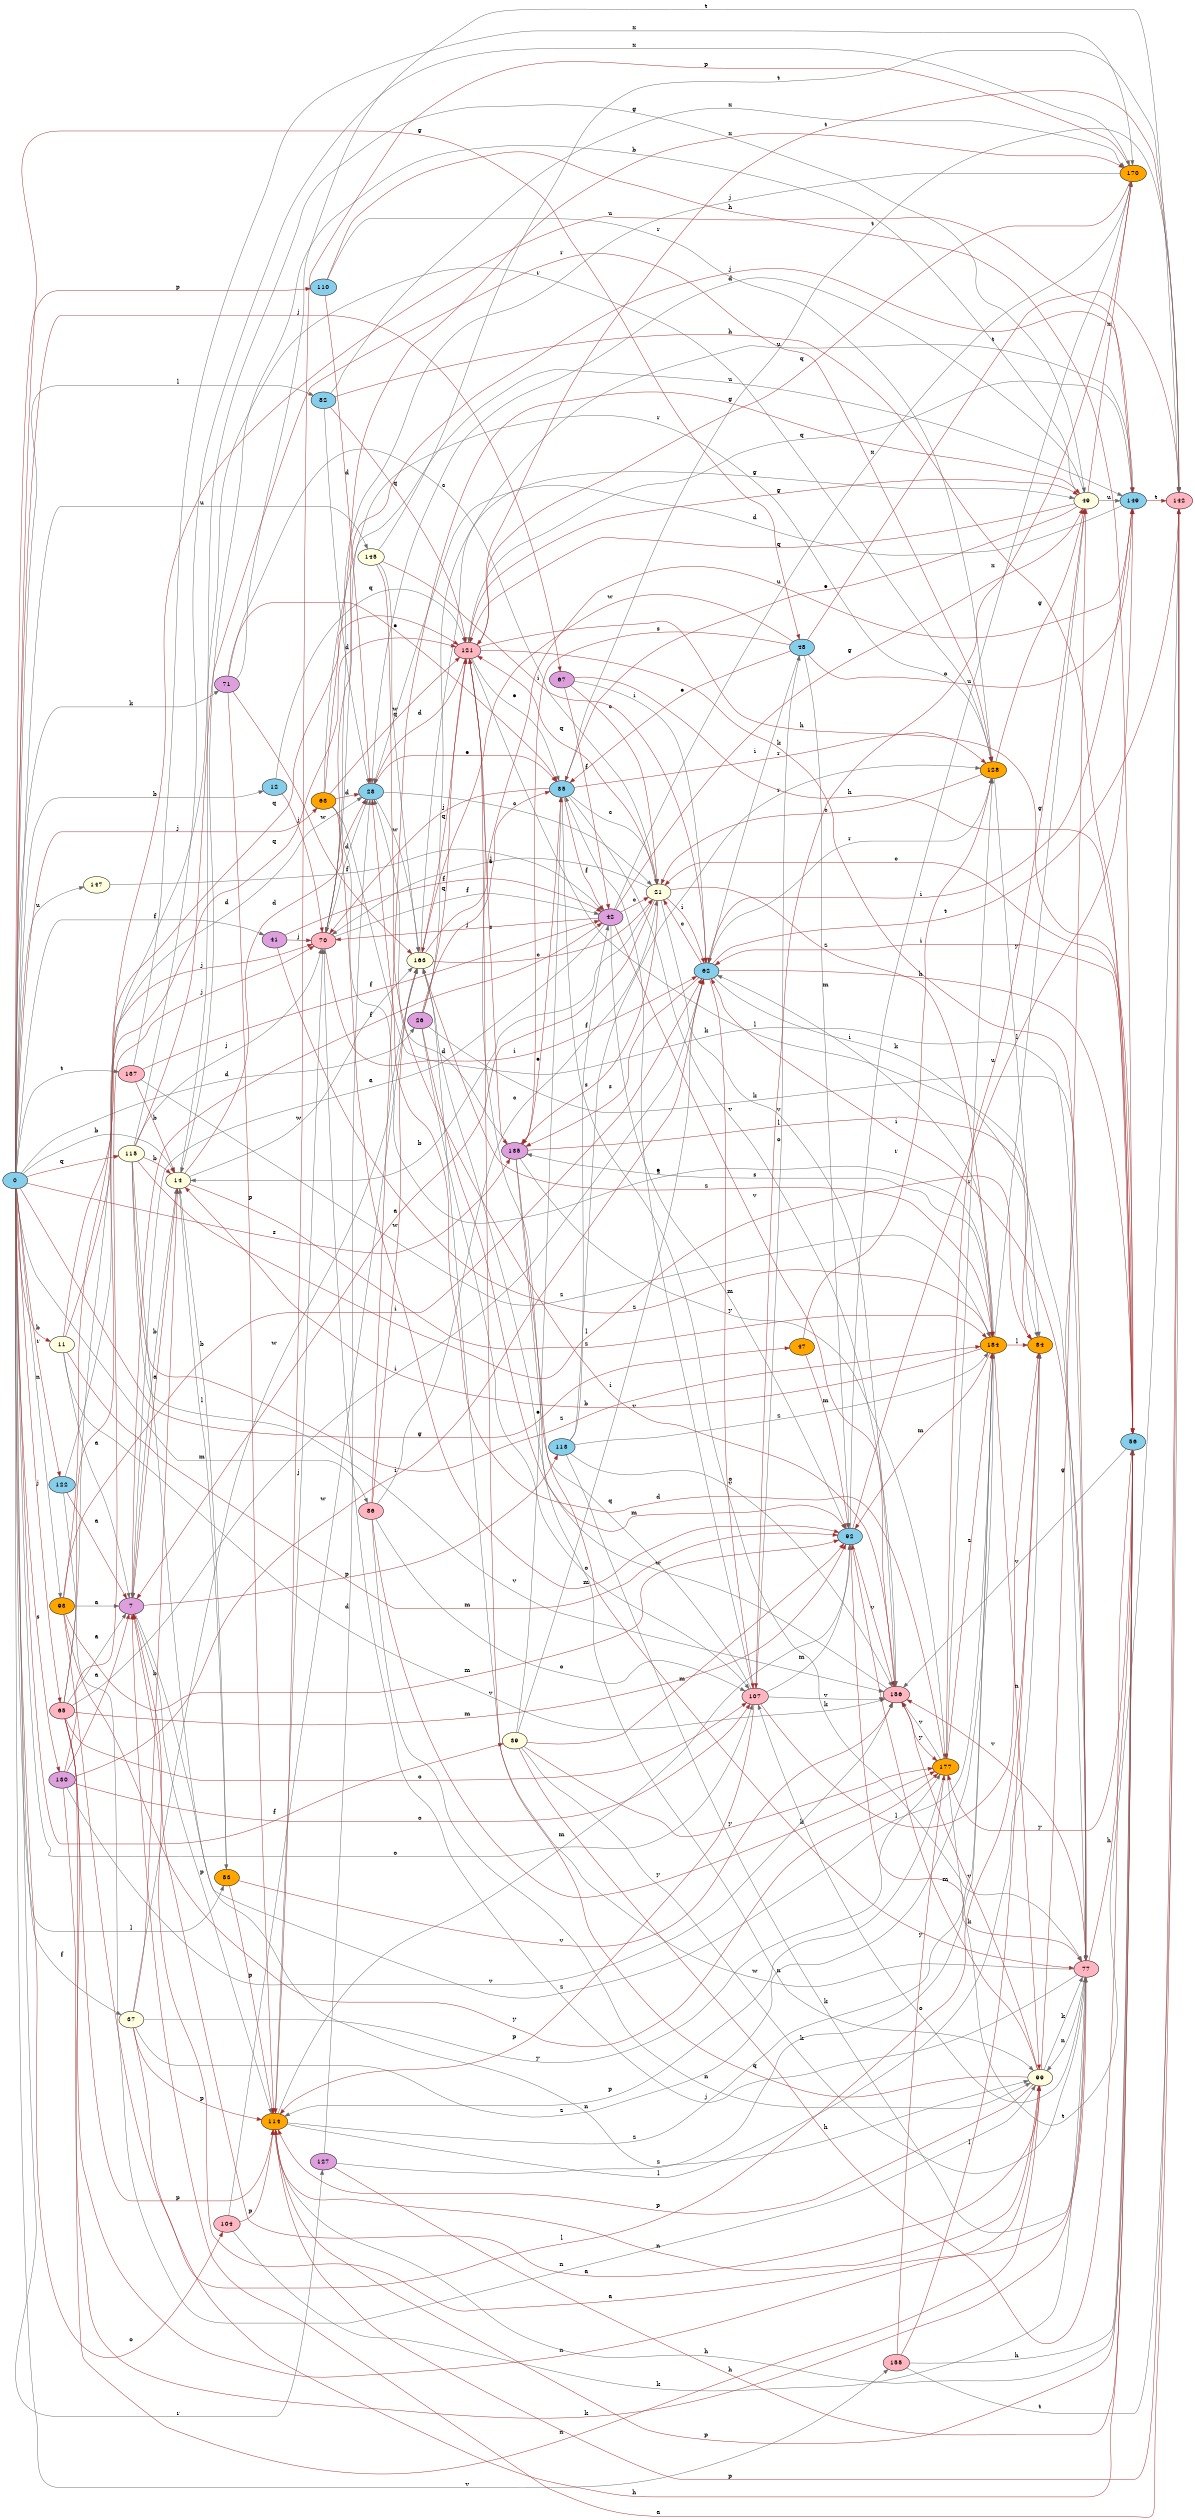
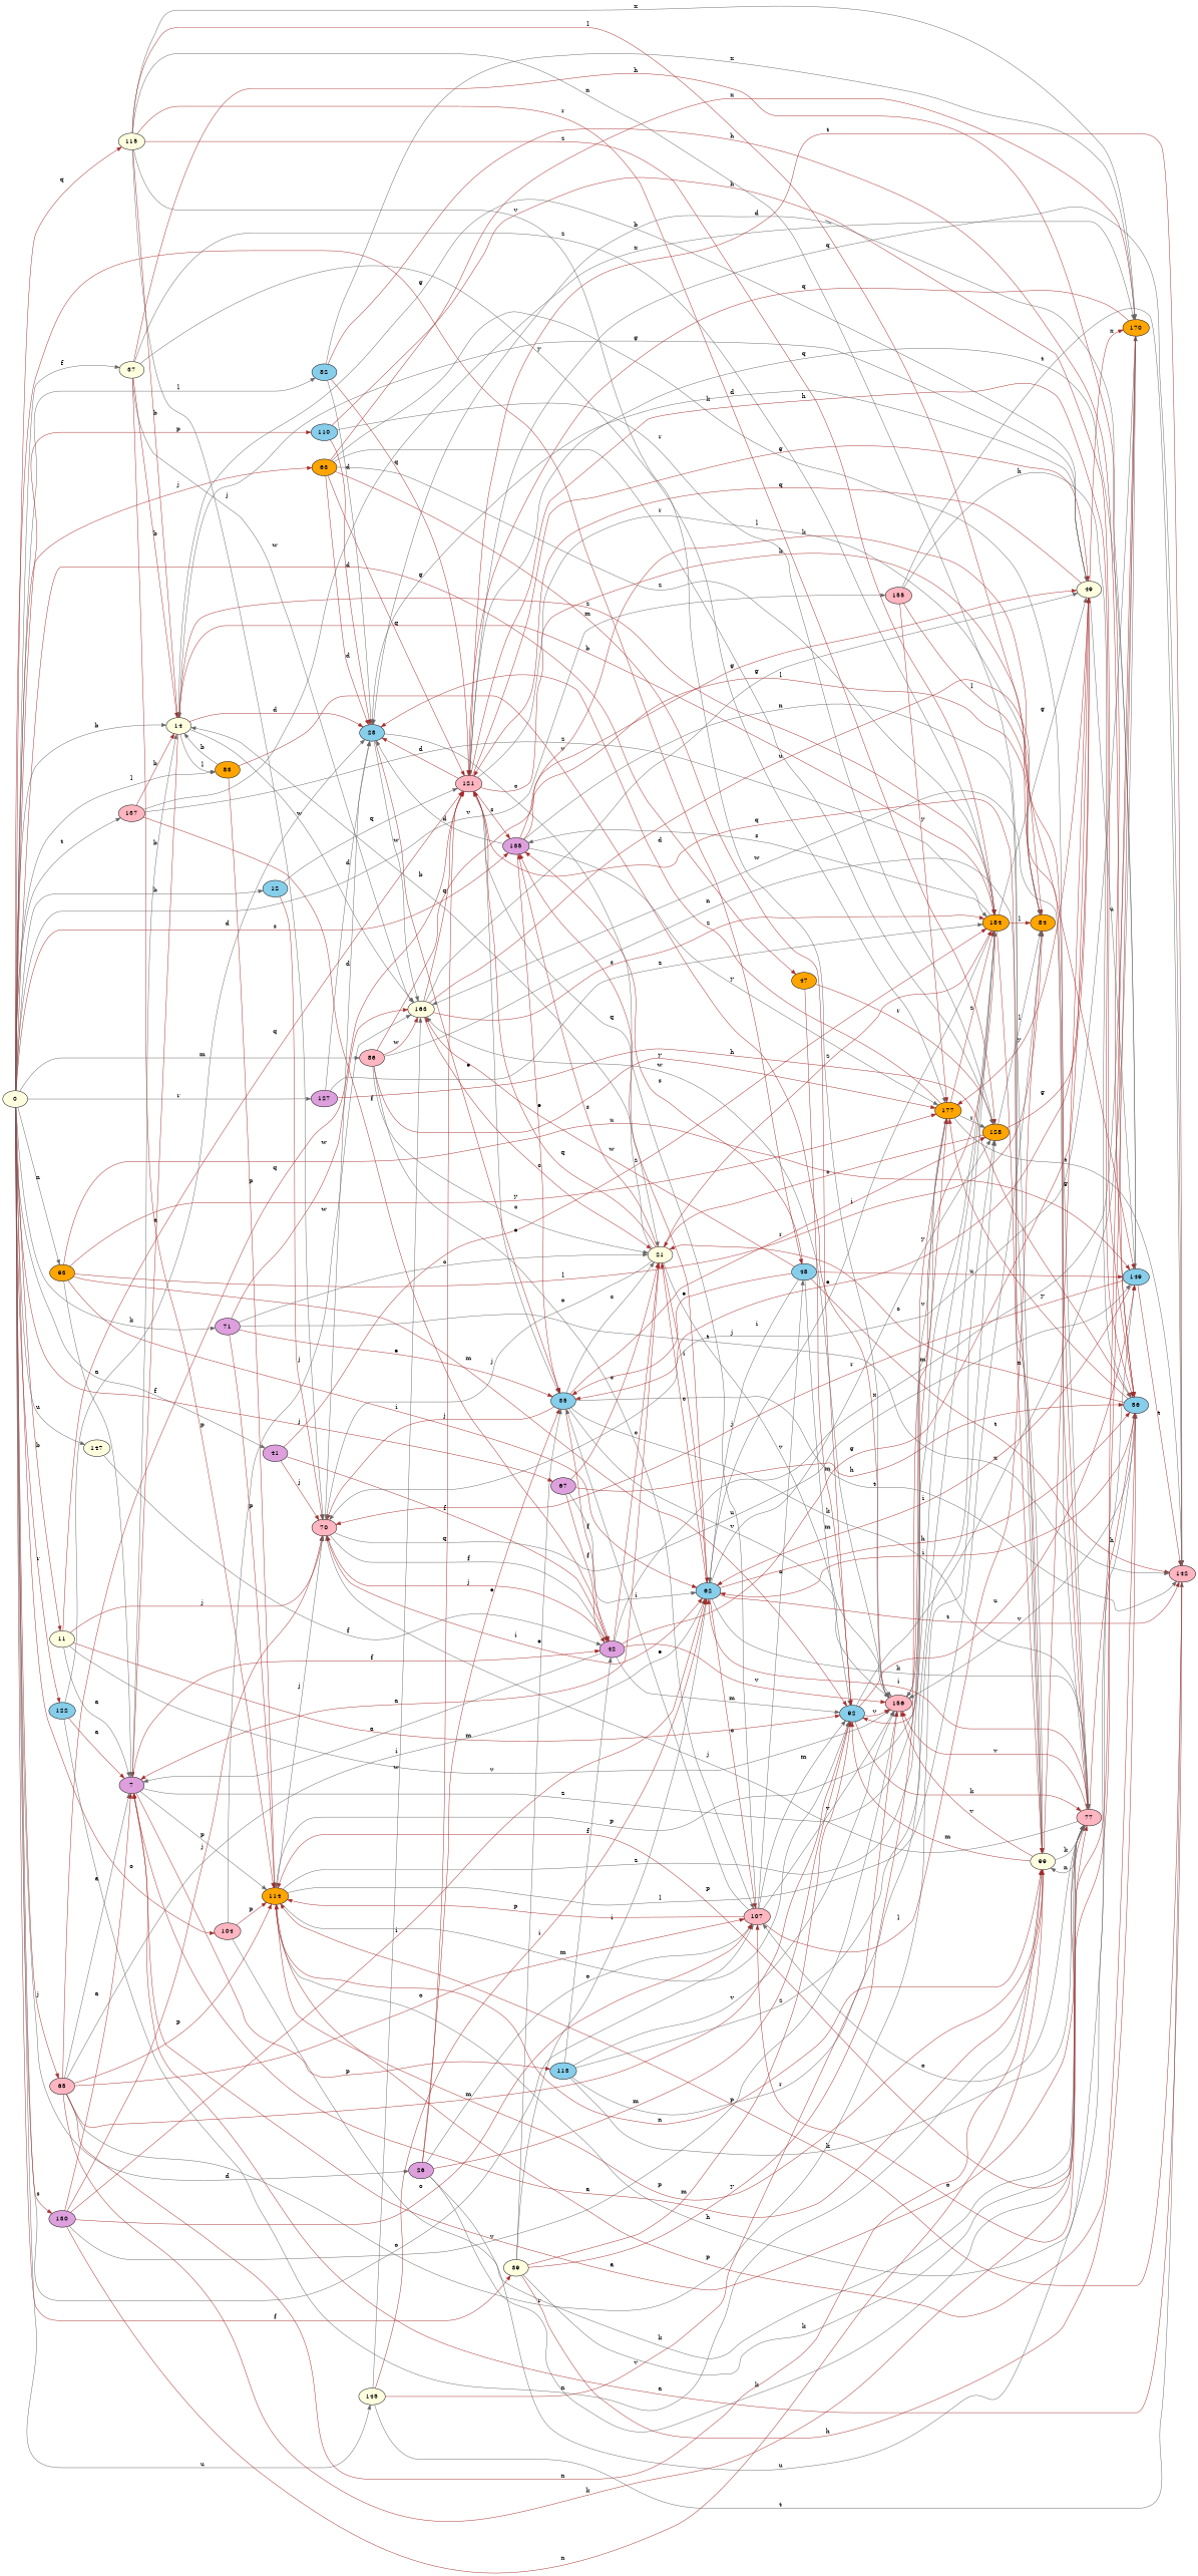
  strict digraph {
    rankdir=LR
    node [fillcolor=lightyellow style=filled]
    edge [color=brown]
-   0 [fillcolor=skyblue]
+   0
    11
    12 [fillcolor=skyblue]
    14
    26 [fillcolor=plum]
    37
    39
    41 [fillcolor=plum]
    47 [fillcolor=orange]
    48 [fillcolor=skyblue]
    63 [fillcolor=orange]
    65 [fillcolor=lightpink]
    67 [fillcolor=plum]
    71 [fillcolor=plum]
    82 [fillcolor=skyblue]
    83 [fillcolor=orange]
    86 [fillcolor=lightpink]
    93 [fillcolor=orange]
    104 [fillcolor=lightpink]
    107 [fillcolor=lightpink]
    110 [fillcolor=skyblue]
    115
    122 [fillcolor=skyblue]
    127 [fillcolor=plum]
    130 [fillcolor=plum]
    135 [fillcolor=plum]
    137 [fillcolor=lightpink]
    145
    147
    155 [fillcolor=lightpink]
    7 [fillcolor=plum]
    70 [fillcolor=lightpink]
    92 [fillcolor=skyblue]
    121 [fillcolor=lightpink]
    156 [fillcolor=lightpink]
    184 [fillcolor=orange]
    28 [fillcolor=skyblue]
    49
    163
    35 [fillcolor=skyblue]
    77 [fillcolor=lightpink]
    149 [fillcolor=skyblue]
    114 [fillcolor=orange]
    56 [fillcolor=skyblue]
    177 [fillcolor=orange]
    62 [fillcolor=skyblue]
    42 [fillcolor=plum]
    128 [fillcolor=orange]
    142 [fillcolor=lightpink]
    170 [fillcolor=orange]
    99
    21
    84 [fillcolor=orange]
    113 [fillcolor=skyblue]
    0 -> 11 [label=b]
    0 -> 12 [color=gray40 label=b]
    0 -> 14 [color=gray40 label=b]
    0 -> 26 [color=gray40 label=d]
    0 -> 37 [color=gray40 label=f]
    0 -> 39 [label=f]
    0 -> 41 [color=gray40 label=f]
    0 -> 47 [label=g]
    0 -> 48 [label=g]
    0 -> 63 [label=j]
    0 -> 65 [label=j]
    0 -> 67 [label=j]
    0 -> 71 [color=gray40 label=k]
    0 -> 82 [color=gray40 label=l]
    0 -> 83 [color=gray40 label=l]
    0 -> 86 [color=gray40 label=m]
    0 -> 93 [color=gray40 label=n]
    0 -> 104 [label=o]
    0 -> 107 [color=gray40 label=o]
    0 -> 110 [label=p]
    0 -> 115 [label=q]
    0 -> 122 [label=r]
    0 -> 127 [color=gray40 label=r]
    0 -> 130 [label=s]
    0 -> 135 [label=s]
    0 -> 137 [color=gray40 label=t]
    0 -> 145 [color=gray40 label=u]
    0 -> 147 [color=gray40 label=u]
    0 -> 155 [color=gray40 label=v]
    11 -> 7 [color=gray40 label=a]
    11 -> 70 [label=j]
    11 -> 92 [label=m]
    11 -> 121 [label=q]
    11 -> 156 [color=gray40 label=v]
    12 -> 70 [label=j]
    12 -> 121 [color=gray40 label=q]
    14 -> 83 [color=gray40 label=l]
    14 -> 7 [label=a]
    14 -> 184 [label=z]
    14 -> 28 [label=d]
    14 -> 49 [color=gray40 label=g]
    14 -> 163 [color=gray40 label=w]
    26 -> 107 [color=gray40 label=o]
    26 -> 92 [label=m]
    26 -> 121 [label=q]
    26 -> 35 [label=e]
    26 -> 77 [color=gray40 label=k]
    26 -> 149 [color=gray40 label=u]
    37 -> 14 [label=b]
    37 -> 184 [color=gray40 label=z]
    37 -> 163 [color=gray40 label=w]
    37 -> 114 [label=p]
    37 -> 56 [label=h]
    37 -> 177 [color=gray40 label=y]
    39 -> 92 [label=m]
    39 -> 35 [color=gray40 label=e]
    39 -> 77 [color=gray40 label=k]
    39 -> 56 [label=h]
    39 -> 177 [label=y]
    39 -> 62 [color=gray40 label=i]
    41 -> 70 [label=j]
    41 -> 184 [label=z]
    41 -> 42 [label=f]
    47 -> 92 [label=m]
    47 -> 128 [label=r]
    48 -> 135 [label=s]
    48 -> 92 [color=gray40 label=m]
    48 -> 163 [label=w]
    48 -> 35 [label=e]
    48 -> 149 [label=u]
    48 -> 62 [color=gray40 label=i]
    48 -> 142 [label=t]
    63 -> 92 [label=m]
    63 -> 121 [label=q]
    63 -> 184 [color=gray40 label=z]
    63 -> 28 [label=d]
    63 -> 77 [color=gray40 label=k]
    63 -> 128 [color=gray40 label=r]
    63 -> 170 [label=x]
    65 -> 107 [label=o]
    65 -> 7 [color=gray40 label=a]
    65 -> 92 [label=m]
    65 -> 121 [label=q]
    65 -> 77 [label=k]
    65 -> 114 [label=p]
    65 -> 62 [color=gray40 label=i]
    65 -> 128 [color=gray40 label=r]
    65 -> 99 [label=n]
    67 -> 56 [label=h]
    67 -> 62 [color=gray40 label=i]
    67 -> 42 [label=f]
    67 -> 21 [label=c]
    71 -> 163 [label=w]
    71 -> 35 [label=e]
    71 -> 114 [label=p]
    71 -> 142 [color=gray40 label=t]
    71 -> 21 [color=gray40 label=c]
    82 -> 121 [label=q]
    82 -> 28 [color=gray40 label=d]
    82 -> 56 [label=h]
    82 -> 170 [color=gray40 label=x]
    83 -> 14 [color=gray40 label=b]
    83 -> 156 [label=v]
    83 -> 114 [label=p]
    86 -> 107 [color=gray40 label=o]
    86 -> 49 [label=g]
    86 -> 163 [label=w]
    86 -> 177 [label=y]
    86 -> 99 [color=gray40 label=n]
    86 -> 21 [color=gray40 label=c]
    93 -> 7 [color=gray40 label=a]
    93 -> 92 [label=m]
    93 -> 149 [label=u]
    93 -> 177 [label=y]
    93 -> 62 [label=i]
    93 -> 84 [label=l]
    104 -> 163 [color=gray40 label=w]
    104 -> 77 [color=gray40 label=k]
    104 -> 114 [label=p]
    107 -> 48 [color=gray40 label=o]
    107 -> 92 [color=gray40 label=m]
    107 -> 121 [color=gray40 label=q]
    107 -> 156 [color=gray40 label=v]
    107 -> 35 [color=gray40 label=e]
    107 -> 114 [label=p]
    107 -> 84 [label=l]
    110 -> 28 [label=d]
    110 -> 56 [label=h]
    110 -> 128 [color=gray40 label=r]
    115 -> 14 [label=b]
    115 -> 70 [color=gray40 label=j]
    115 -> 156 [color=gray40 label=v]
    115 -> 184 [label=z]
    115 -> 128 [label=r]
    115 -> 170 [color=gray40 label=x]
    115 -> 99 [color=gray40 label=n]
    115 -> 84 [label=l]
    122 -> 7 [label=a]
    122 -> 28 [color=gray40 label=d]
    122 -> 99 [color=gray40 label=n]
    127 -> 184 [color=gray40 label=z]
    127 -> 28 [color=gray40 label=d]
    127 -> 56 [label=h]
    130 -> 107 [label=o]
    130 -> 7 [label=a]
    130 -> 70 [label=j]
    130 -> 156 [color=gray40 label=v]
    130 -> 62 [label=i]
    130 -> 99 [label=n]
    135 -> 28 [color=gray40 label=d]
    135 -> 35 [label=e]
    135 -> 77 [label=k]
    135 -> 177 [color=gray40 label=y]
    135 -> 99 [color=gray40 label=n]
    135 -> 84 [label=l]
    137 -> 14 [label=b]
    137 -> 184 [color=gray40 label=z]
    137 -> 42 [label=f]
    137 -> 170 [color=gray40 label=x]
    145 -> 156 [label=v]
    145 -> 163 [color=gray40 label=w]
    145 -> 62 [label=i]
    145 -> 142 [color=gray40 label=t]
    147 -> 42 [color=gray40 label=f]
    155 -> 56 [color=gray40 label=h]
    155 -> 177 [label=y]
    155 -> 142 [color=gray40 label=t]
    155 -> 84 [label=l]
    7 -> 14 [color=gray40 label=b]
    7 -> 184 [color=gray40 label=z]
    7 -> 114 [color=gray40 label=p]
    7 -> 42 [label=f]
    7 -> 113 [label=p]
    70 -> 28 [color=gray40 label=d]
    70 -> 149 [color=gray40 label=u]
    70 -> 62 [label=i]
    70 -> 42 [color=gray40 label=f]
    92 -> 156 [label=v]
    92 -> 77 [label=k]
    92 -> 149 [label=u]
    92 -> 170 [color=gray40 label=x]
    121 -> 135 [label=s]
    121 -> 28 [label=d]
    121 -> 49 [label=g]
    121 -> 35 [color=gray40 label=e]
    121 -> 77 [label=k]
    121 -> 56 [label=h]
    121 -> 142 [label=t]
    121 -> 84 [color=gray40 label=l]
    156 -> 163 [color=gray40 label=w]
    156 -> 177 [label=y]
    184 -> 14 [label=b]
    184 -> 135 [color=gray40 label=s]
    184 -> 92 [label=m]
    184 -> 49 [color=gray40 label=g]
    184 -> 62 [color=gray40 label=i]
    184 -> 99 [label=n]
    184 -> 84 [label=l]
    28 -> 163 [color=gray40 label=w]
    28 -> 35 [label=e]
    28 -> 21 [color=gray40 label=c]
    49 -> 14 [color=gray40 label=b]
    49 -> 121 [label=q]
    49 -> 28 [color=gray40 label=d]
    49 -> 35 [label=e]
    49 -> 149 [color=gray40 label=u]
    49 -> 177 [label=y]
    49 -> 170 [label=x]
    163 -> 121 [label=q]
    163 -> 184 [label=z]
    163 -> 49 [color=gray40 label=g]
    163 -> 149 [label=u]
    163 -> 21 [label=c]
    35 -> 70 [label=j]
    35 -> 156 [color=gray40 label=v]
    35 -> 77 [color=gray40 label=k]
    35 -> 42 [label=f]
    35 -> 128 [label=r]
    35 -> 142 [color=gray40 label=t]
    35 -> 21 [color=gray40 label=c]
    77 -> 107 [color=gray40 label=o]
    77 -> 7 [label=a]
    77 -> 70 [color=gray40 label=j]
    77 -> 156 [label=v]
    77 -> 163 [color=gray40 label=w]
    77 -> 56 [label=h]
    77 -> 62 [label=i]
    77 -> 99 [color=gray40 label=n]
    149 -> 70 [label=j]
    149 -> 121 [color=gray40 label=q]
    149 -> 28 [color=gray40 label=d]
    149 -> 62 [label=i]
    149 -> 142 [label=t]
    114 -> 70 [color=gray40 label=j]
    114 -> 92 [color=gray40 label=m]
    114 -> 184 [color=gray40 label=z]
    114 -> 56 [color=gray40 label=h]
    114 -> 99 [label=n]
    114 -> 84 [color=gray40 label=l]
    56 -> 156 [color=gray40 label=v]
    56 -> 114 [label=p]
    56 -> 177 [label=y]
    56 -> 62 [label=i]
    56 -> 21 [label=c]
    177 -> 156 [color=gray40 label=v]
    177 -> 184 [label=z]
    177 -> 28 [label=d]
    177 -> 114 [color=gray40 label=p]
    177 -> 128 [color=gray40 label=r]
    177 -> 142 [color=gray40 label=t]
    62 -> 107 [label=o]
    62 -> 135 [label=s]
    62 -> 77 [color=gray40 label=k]
    62 -> 56 [label=h]
    62 -> 128 [color=gray40 label=r]
    62 -> 142 [label=t]
    62 -> 21 [label=c]
    42 -> 7 [color=gray40 label=a]
    42 -> 70 [label=j]
    42 -> 92 [color=gray40 label=m]
    42 -> 156 [label=v]
    42 -> 49 [label=g]
    42 -> 170 [color=gray40 label=x]
    42 -> 21 [label=c]
    128 -> 49 [label=g]
    128 -> 21 [label=c]
    128 -> 84 [color=gray40 label=l]
    142 -> 7 [label=a]
+   142 -> 121 [color=gray40 label=q]
    142 -> 114 [label=p]
    170 -> 107 [label=o]
    170 -> 70 [color=gray40 label=j]
    170 -> 121 [label=q]
    170 -> 114 [label=p]
    99 -> 7 [label=a]
    99 -> 92 [label=m]
    99 -> 121 [label=q]
    99 -> 156 [label=v]
    99 -> 49 [label=g]
    99 -> 77 [color=gray40 label=k]
    99 -> 114 [label=p]
    21 -> 14 [color=gray40 label=b]
    21 -> 135 [label=s]
    21 -> 7 [label=a]
    21 -> 70 [color=gray40 label=j]
    21 -> 121 [label=q]
    21 -> 156 [color=gray40 label=v]
    21 -> 184 [label=z]
    21 -> 62 [label=i]
    113 -> 156 [color=gray40 label=v]
    113 -> 184 [color=gray40 label=z]
    113 -> 77 [color=gray40 label=k]
    113 -> 42 [color=gray40 label=f]
    113 -> 128 [color=gray40 label=r]
  }
